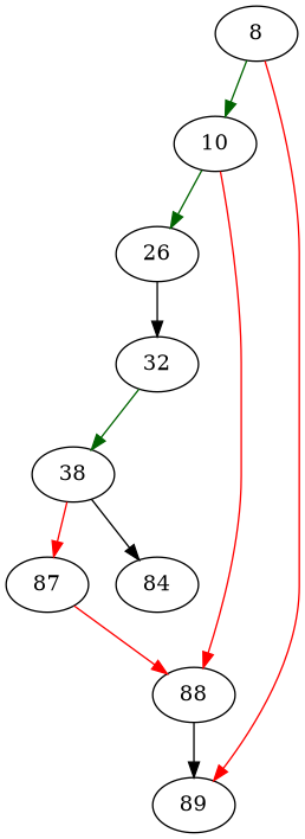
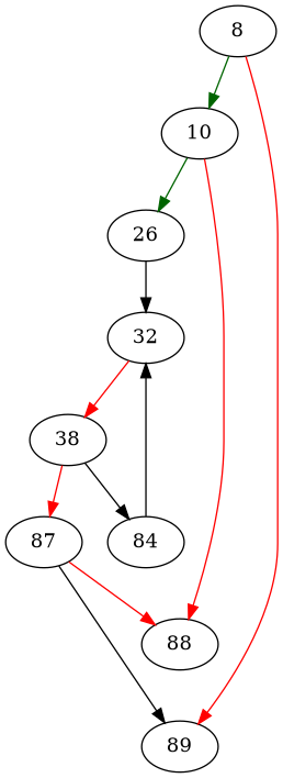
  strict digraph {
    n1 [entry=true label=8]
    10
    89
    26
    88
    32
    38
    87
    84
    n1 -> 10 [color=darkgreen cond=true]
    n1 -> 89 [color=red cond=false]
    10 -> 26 [color=darkgreen cond=true]
    10 -> 88 [color=red cond=false]
    26 -> 32
-   88 -> 89
-   32 -> 38 [color=darkgreen cond=true]
+   87 -> 89
+   32 -> 38 [color=red cond=true]
    38 -> 87 [color=red cond=false]
    38 -> 84
    87 -> 88 [color=red]
+   84 -> 32
  }
